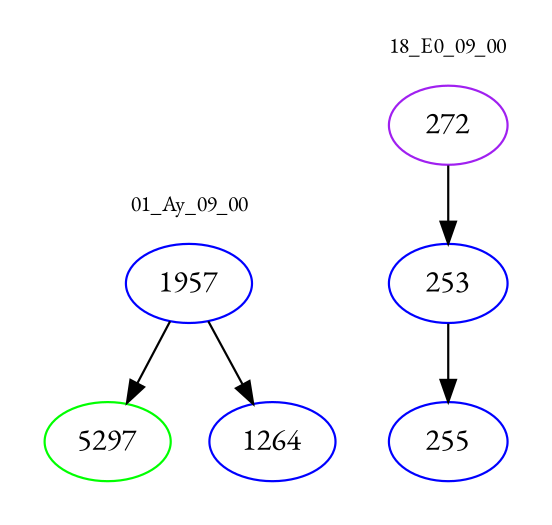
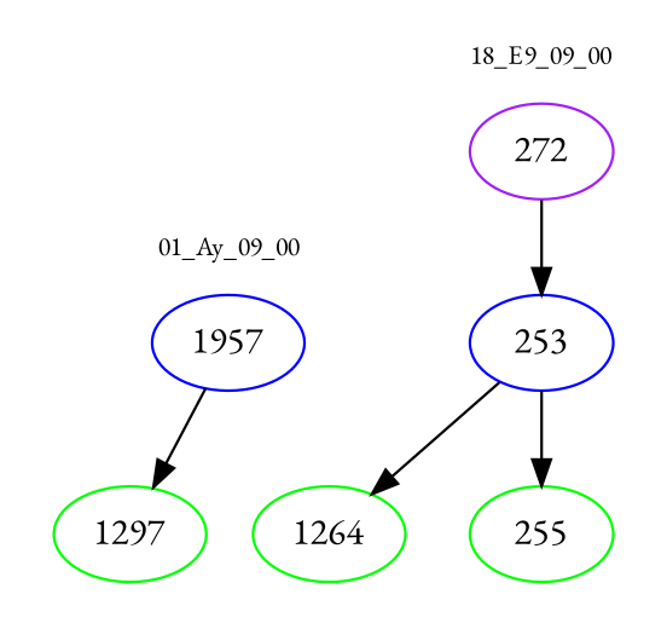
  digraph {
    fontname="EB Garamond"
    node [color=blue fontname="EB Garamond"]
    edge [color=black fontname="EB Garamond"]
    n1 [label=1957]
-   n2 [label=1264]
-   n3 [color=green label=5297]
+   n2 [color=green label=1264]
+   n3 [color=green label=1297]
    n4 [label=253]
    n5 [color=purple label=272]
-   n6 [label=255]
+   n6 [color=green label=255]
    subgraph cluster_1 {
      color=white
      fontsize=10
      label="01_Ay_09_00"
      n1
      n2
      n3
    }
    subgraph cluster_2 {
      color=white
      fontsize=10
-     label="18_E0_09_00"
+     label="18_E9_09_00"
      n4
      n5
      n6
    }
-   n1 -> n2
+   n4 -> n2
    n1 -> n3
    n4 -> n6
    n5 -> n4
  }
